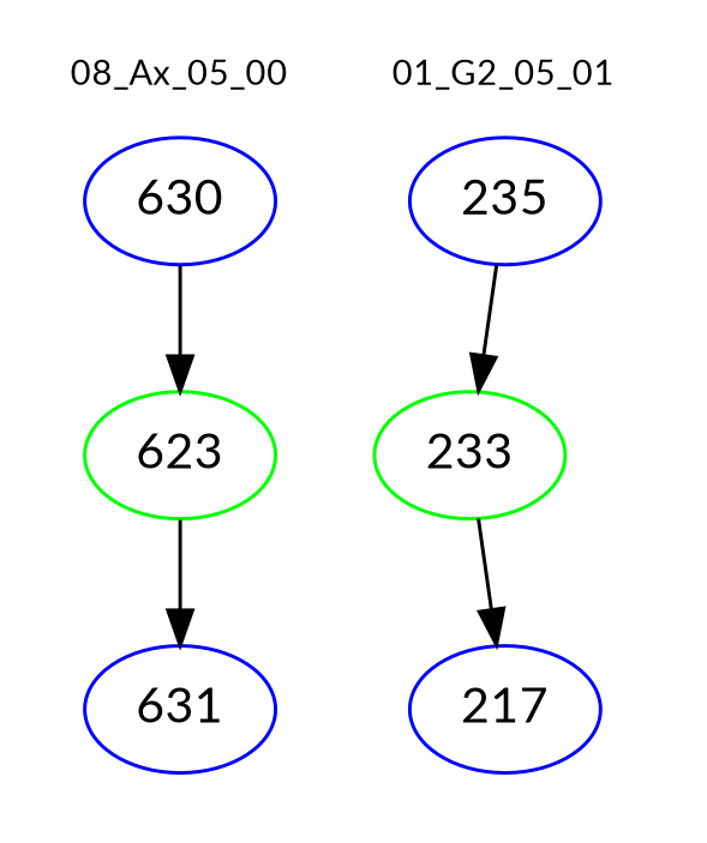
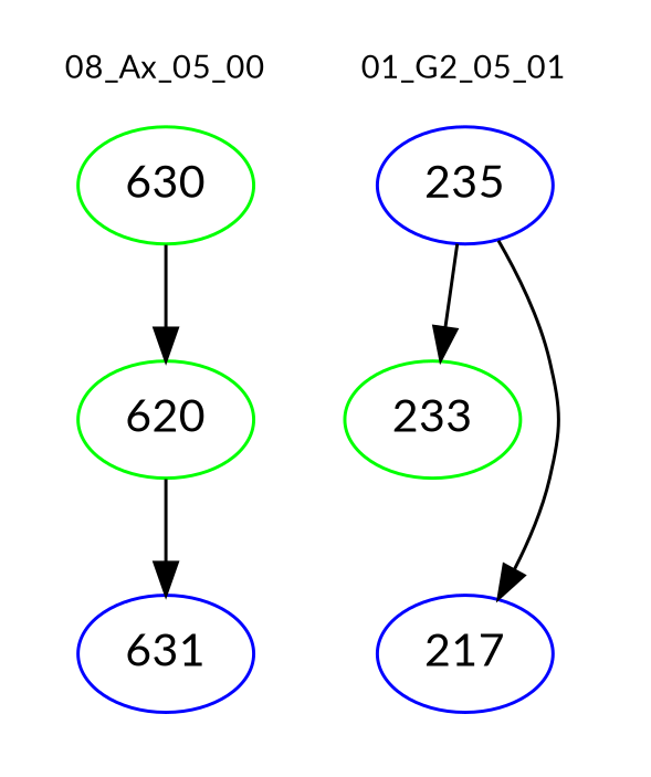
  digraph {
    fontname=Lato
    node [color=blue fontname=Lato]
    edge [color=black fontname=Lato]
-   n1 [label=630]
-   n2 [color=green label=623]
+   n1 [color=green label=630]
+   n2 [color=green label=620]
    n3 [label=631]
    n4 [label=235]
    n5 [color=green label=233]
    n6 [label=217]
    subgraph cluster_1 {
      color=white
      fontsize=10
      label="08_Ax_05_00"
      n1
      n2
      n3
    }
    subgraph cluster_2 {
      color=white
      fontsize=10
      label="01_G2_05_01"
      n4
      n5
      n6
    }
    n1 -> n2
    n2 -> n3
    n4 -> n5
-   n5 -> n6
+   n4 -> n6
  }
